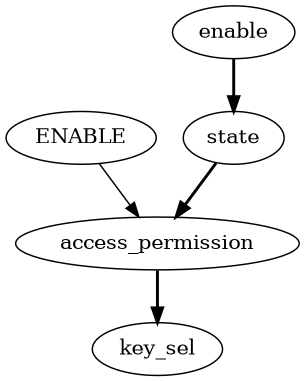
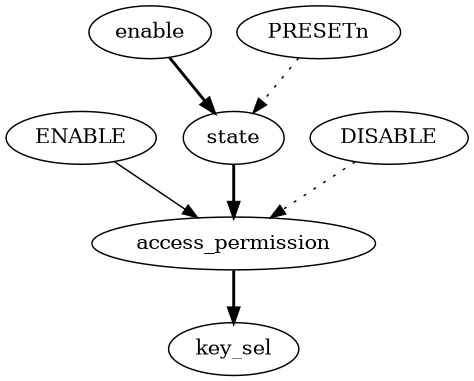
  strict digraph {
    node [complexity=6 importance=0.0265752105081 rank=0.00442920175134]
    edge [style=bold]
    access_permission [complexity=4 importance=0.0185406365517 rank=0.00463515913791]
    ENABLE
    key_sel [complexity=0 importance=0.00866545930508 rank=0.0]
    enable [importance=0.114588578327 rank=0.0190980963879]
    state [complexity=5 importance=0.0518765723027 rank=0.0103753144605]
+   DISABLE
+   PRESETn [importance=0.163664290865 rank=0.0272773818108]
    access_permission -> key_sel
    ENABLE -> access_permission [style=solid]
    enable -> state
    state -> access_permission
+   DISABLE -> access_permission [style=dotted]
+   PRESETn -> state [style=dotted]
  }
